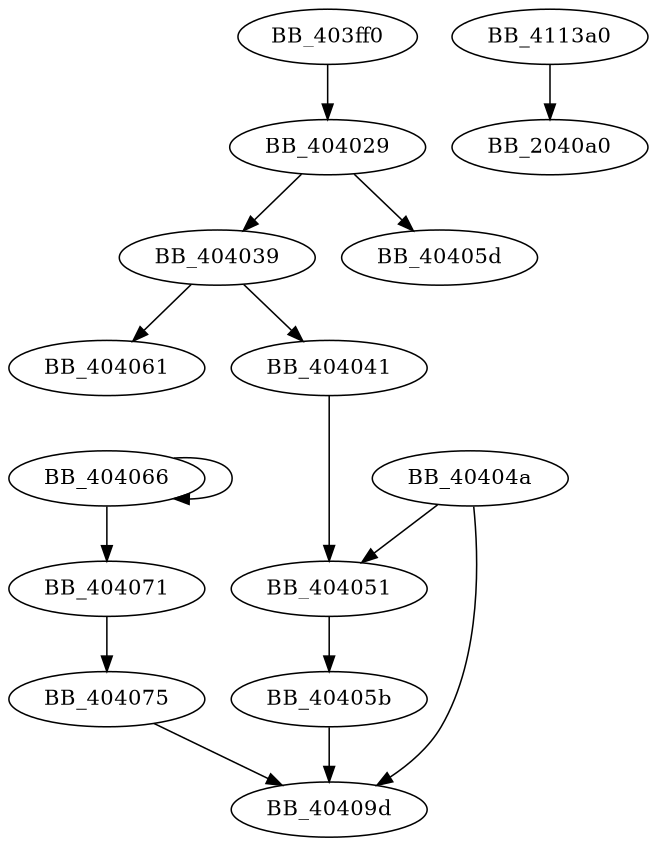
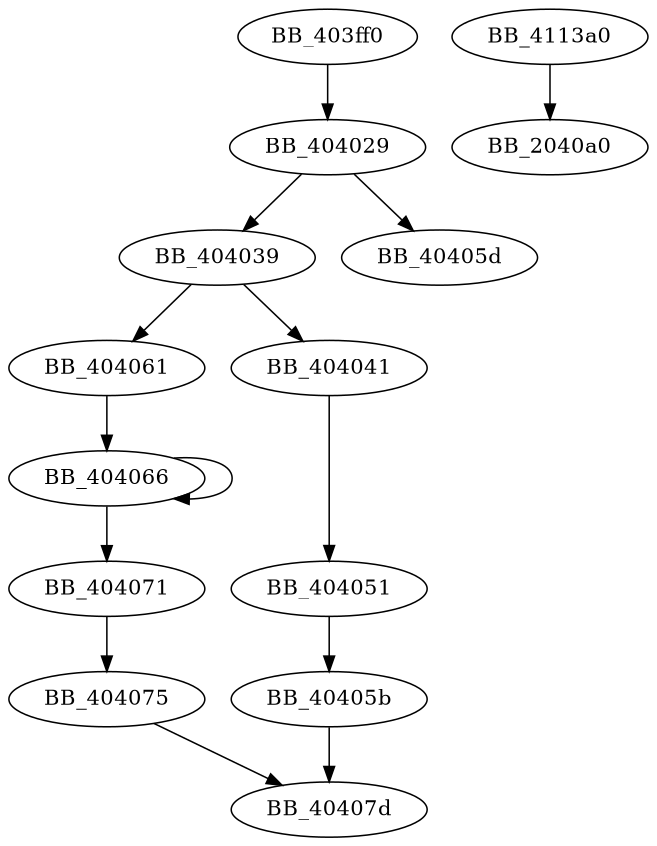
  digraph {
    BB_403ff0
    BB_404029
    BB_404039
    BB_40405d
    BB_404041
    BB_404061
    BB_404051
    BB_404066
    BB_404075
-   BB_40407d [label=BB_40409d]
-   BB_40404a
+   BB_40407d
    BB_404071
    BB_40405b
    n14 [label=BB_2040a0]
    BB_4113a0
    BB_403ff0 -> BB_404029
    BB_404029 -> BB_404039
    BB_404029 -> BB_40405d
    BB_404039 -> BB_404041
    BB_404039 -> BB_404061
    BB_404041 -> BB_404051
+   BB_404061 -> BB_404066
    BB_404051 -> BB_40405b
    BB_404066 -> BB_404066
    BB_404066 -> BB_404071
    BB_404075 -> BB_40407d
-   BB_40404a -> BB_404051
-   BB_40404a -> BB_40407d
    BB_404071 -> BB_404075
    BB_40405b -> BB_40407d
    BB_4113a0 -> n14
  }
